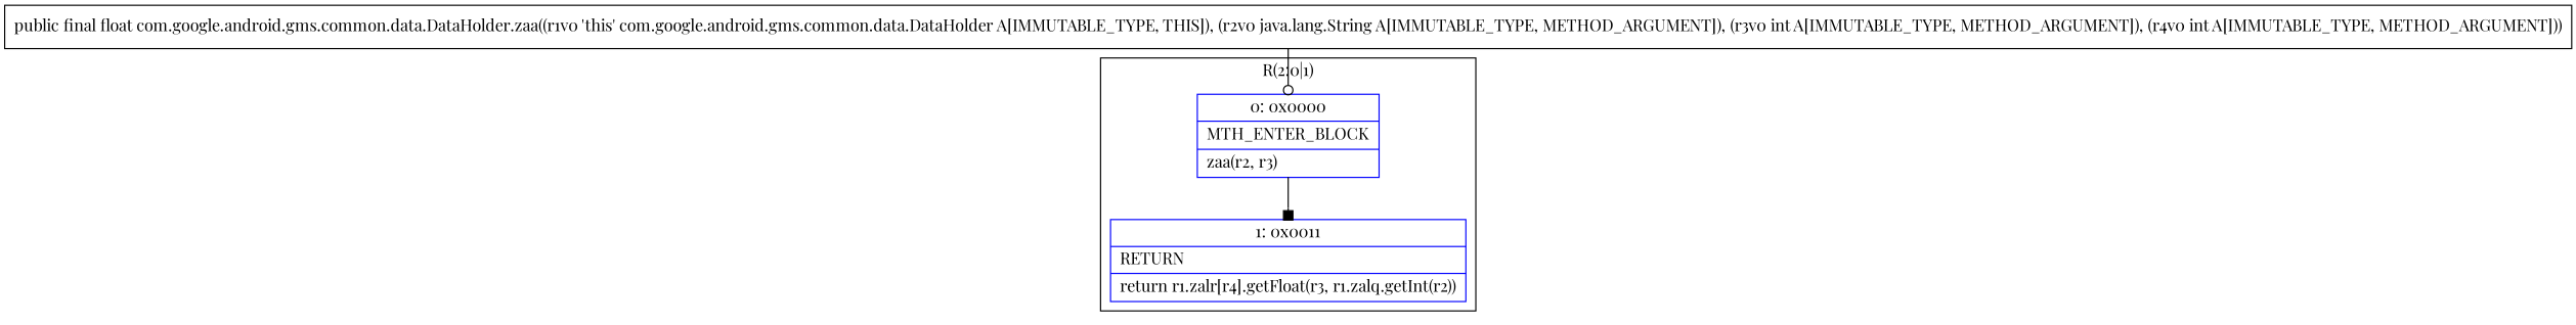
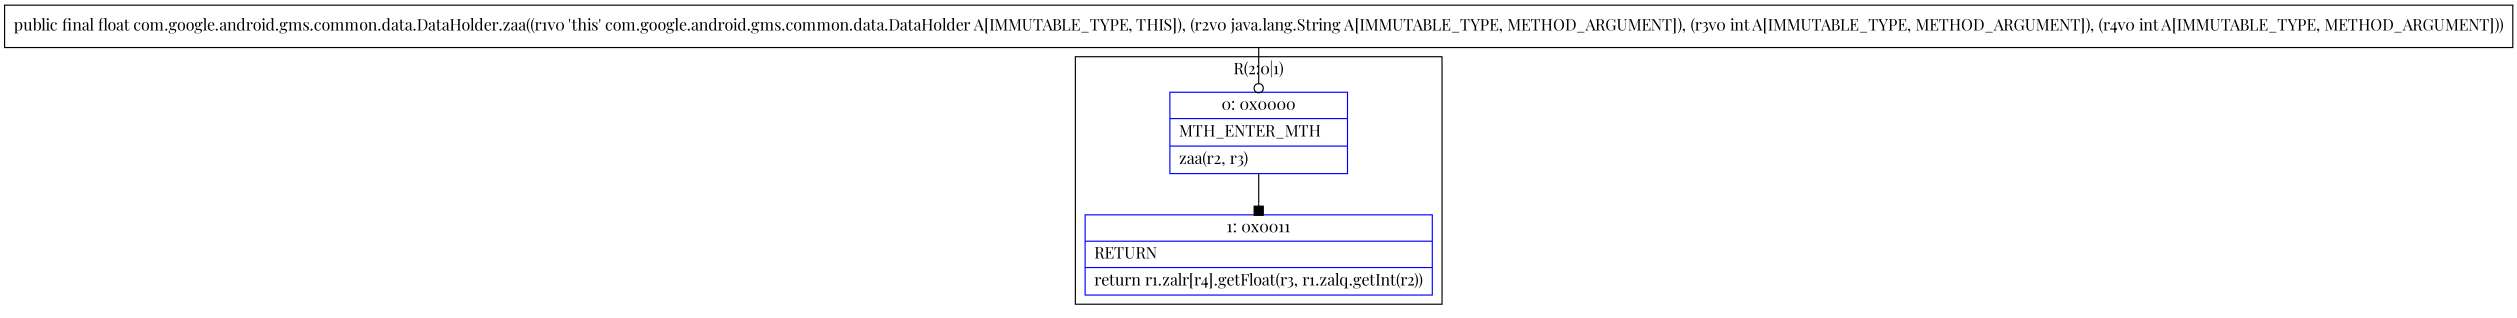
  digraph {
    fontname="Playfair Display"
    node [color=blue shape=record fontname="Playfair Display"]
    edge [fontname="Playfair Display"]
-   n1 [label="{0\:\ 0x0000|MTH_ENTER_BLOCK\l|zaa(r2, r3)\l}"]
+   n1 [label="{0\:\ 0x0000|MTH_ENTER_MTH\l|zaa(r2, r3)\l}"]
    n2 [label="{1\:\ 0x0011|RETURN\l|return r1.zalr[r4].getFloat(r3, r1.zalq.getInt(r2))\l}"]
    n3 [label="{public final float com.google.android.gms.common.data.DataHolder.zaa((r1v0 'this' com.google.android.gms.common.data.DataHolder A[IMMUTABLE_TYPE, THIS]), (r2v0 java.lang.String A[IMMUTABLE_TYPE, METHOD_ARGUMENT]), (r3v0 int A[IMMUTABLE_TYPE, METHOD_ARGUMENT]), (r4v0 int A[IMMUTABLE_TYPE, METHOD_ARGUMENT])) }" color=""]
    subgraph cluster_1 {
      label="R(2:0|1)"
      n1
      n2
    }
    n1 -> n2 [arrowhead=box]
    n3 -> n1 [arrowhead=odot]
  }
